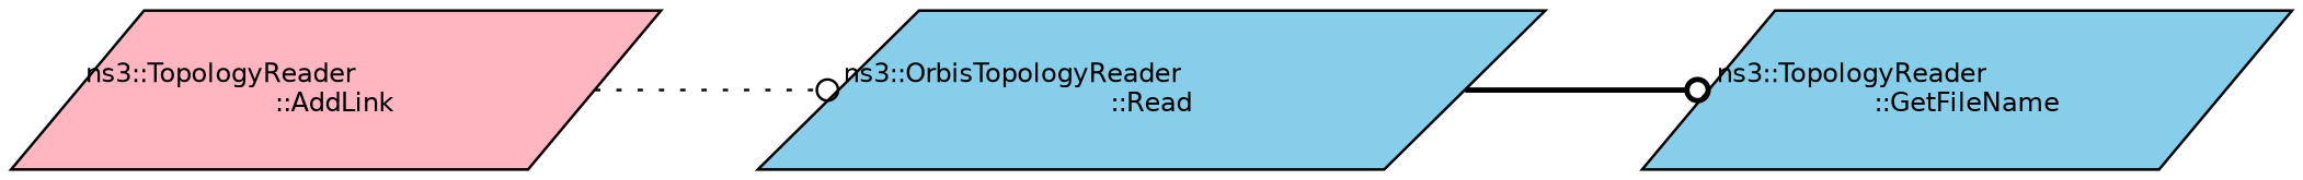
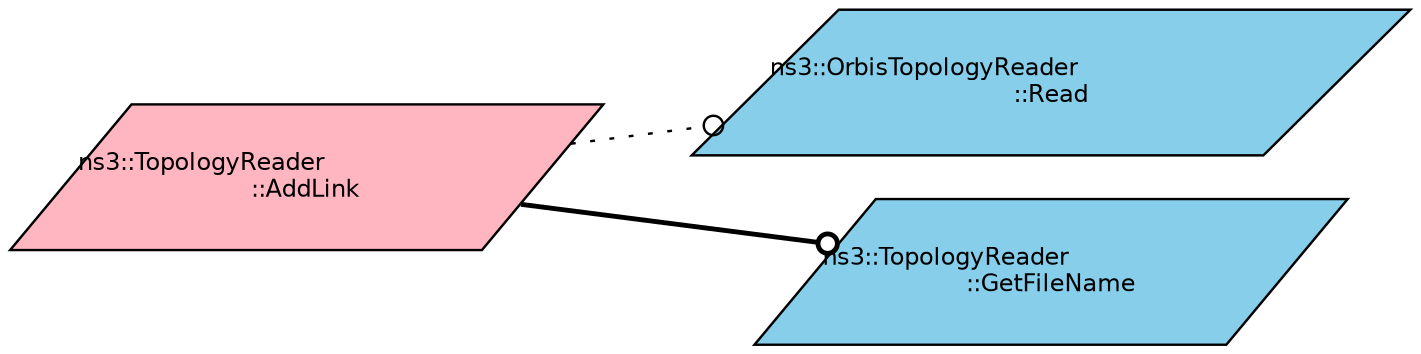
  digraph {
    rankdir=LR
    node [color=black fillcolor=skyblue fontname=Helvetica fontsize=10 shape=parallelogram style=filled]
    edge [arrowhead=odot color=black fontname=Helvetica fontsize=10 labelfontname=Helvetica labelfontsize=10]
    n1 [fontcolor=black height=0.2 label="ns3::OrbisTopologyReader\l::Read" width=0.4]
    n2 [height=0.2 label="ns3::TopologyReader\l::GetFileName" width=0.4]
    n3 [fillcolor=lightpink height=0.2 label="ns3::TopologyReader\l::AddLink" width=0.4]
-   n1 -> n2 [style=bold]
+   n3 -> n2 [style=bold]
    n3 -> n1 [style=dotted]
  }
